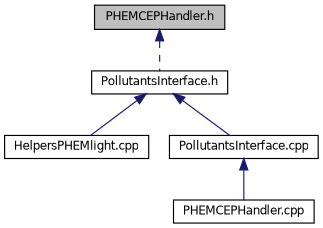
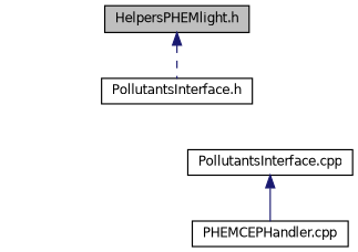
  digraph {
    node [color=black fillcolor=white fontname=Helvetica fontsize=10 shape=record style=filled]
    edge [color=midnightblue dir=back fontname=Helvetica fontsize=10 labelfontname=Helvetica labelfontsize=10 style=solid]
-   n1 [fillcolor=grey75 fontcolor=black height=0.2 label="PHEMCEPHandler.h" width=0.4]
+   n1 [fillcolor=grey75 fontcolor=black height=0.2 label="HelpersPHEMlight.h" width=0.4]
    n2 [height=0.2 label="PollutantsInterface.h" width=0.4]
-   n3 [height=0.2 label="HelpersPHEMlight.cpp" width=0.4]
    n4 [height=0.2 label="PollutantsInterface.cpp" width=0.4]
    n5 [height=0.2 label="PHEMCEPHandler.cpp" width=0.4]
    n1 -> n2 [style=dashed]
-   n2 -> n3
-   n2 -> n4
    n4 -> n5
  }
